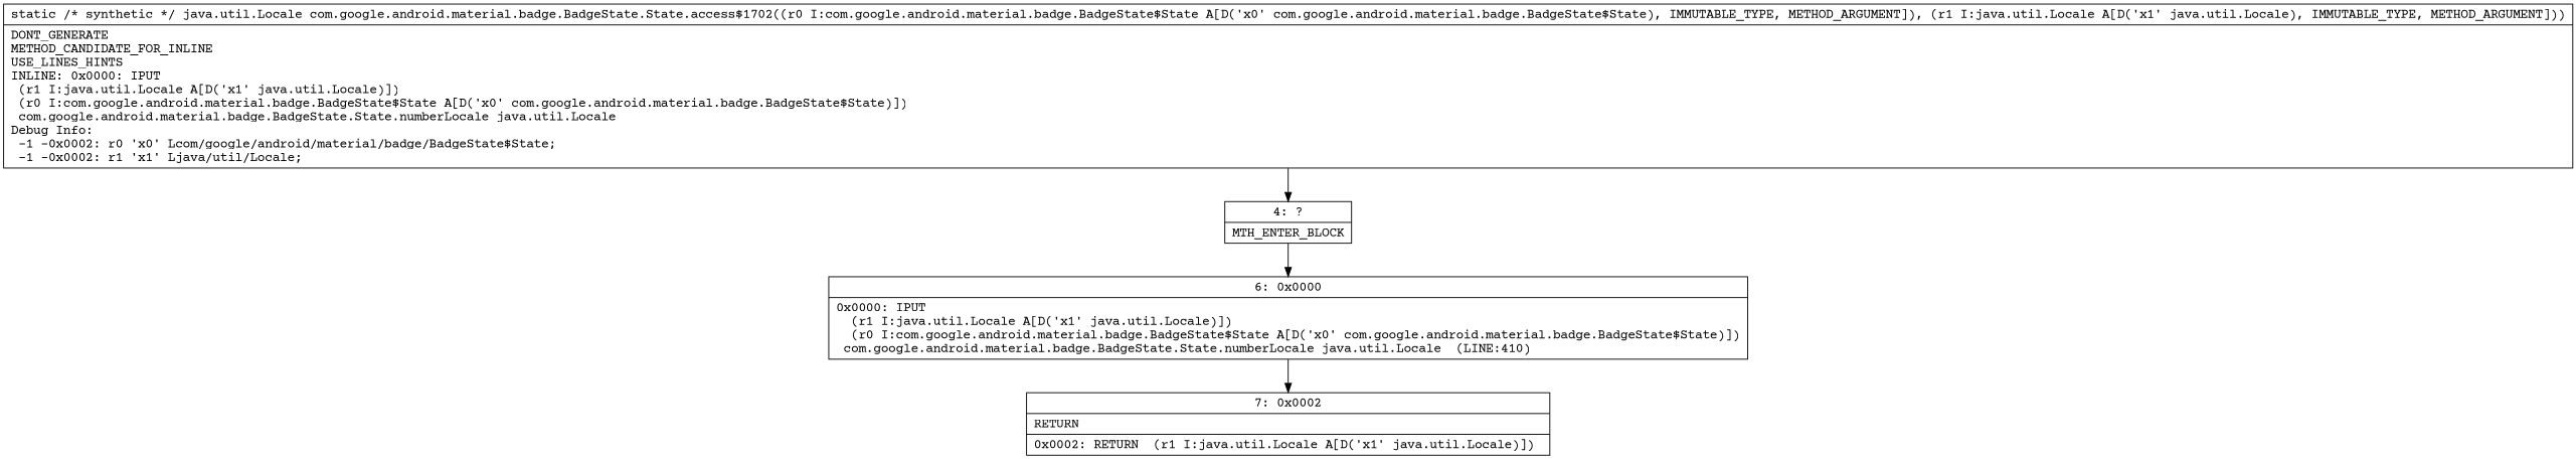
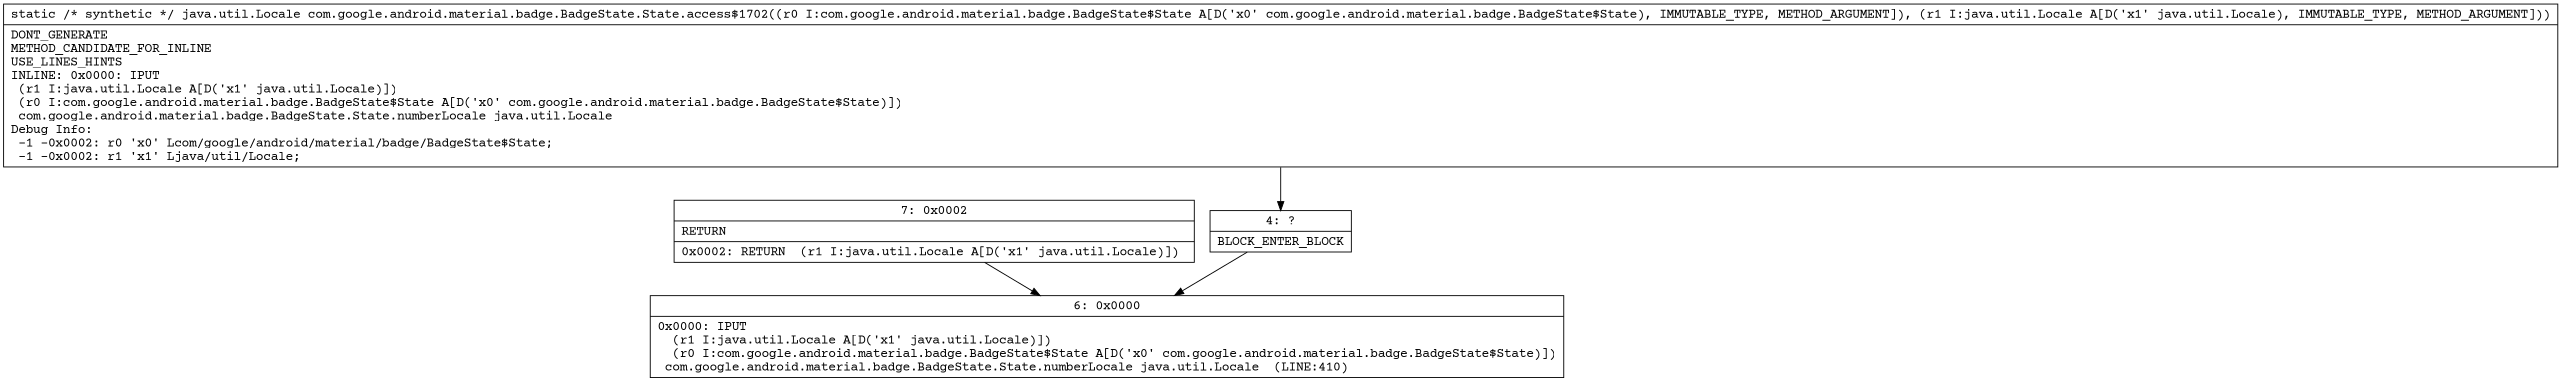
  digraph {
    fontname="Courier Prime"
    node [fontname="Courier Prime" shape=record]
    edge [fontname="Courier Prime"]
-   n1 [label="{4\:\ ?|MTH_ENTER_BLOCK\l}"]
+   n1 [label="{4\:\ ?|BLOCK_ENTER_BLOCK\l}"]
    n2 [label="{6\:\ 0x0000|0x0000: IPUT  \l  (r1 I:java.util.Locale A[D('x1' java.util.Locale)])\l  (r0 I:com.google.android.material.badge.BadgeState$State A[D('x0' com.google.android.material.badge.BadgeState$State)])\l com.google.android.material.badge.BadgeState.State.numberLocale java.util.Locale  (LINE:410)\l}"]
    n3 [label="{7\:\ 0x0002|RETURN\l|0x0002: RETURN  (r1 I:java.util.Locale A[D('x1' java.util.Locale)]) \l}"]
    n4 [label="{static \/* synthetic *\/ java.util.Locale com.google.android.material.badge.BadgeState.State.access$1702((r0 I:com.google.android.material.badge.BadgeState$State A[D('x0' com.google.android.material.badge.BadgeState$State), IMMUTABLE_TYPE, METHOD_ARGUMENT]), (r1 I:java.util.Locale A[D('x1' java.util.Locale), IMMUTABLE_TYPE, METHOD_ARGUMENT]))  | DONT_GENERATE\lMETHOD_CANDIDATE_FOR_INLINE\lUSE_LINES_HINTS\lINLINE: 0x0000: IPUT  \l  (r1 I:java.util.Locale A[D('x1' java.util.Locale)])\l  (r0 I:com.google.android.material.badge.BadgeState$State A[D('x0' com.google.android.material.badge.BadgeState$State)])\l com.google.android.material.badge.BadgeState.State.numberLocale java.util.Locale\lDebug Info:\l  \-1 \-0x0002: r0 'x0' Lcom\/google\/android\/material\/badge\/BadgeState$State;\l  \-1 \-0x0002: r1 'x1' Ljava\/util\/Locale;\l}"]
    n1 -> n2
-   n2 -> n3
+   n3 -> n2
    n4 -> n1
  }
